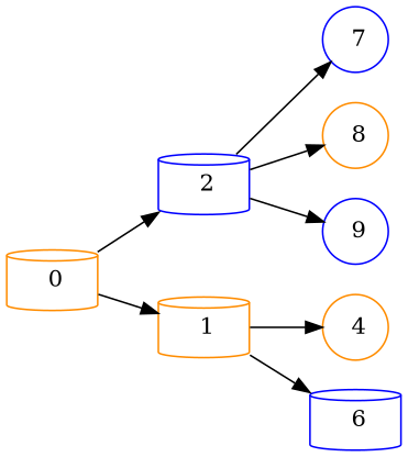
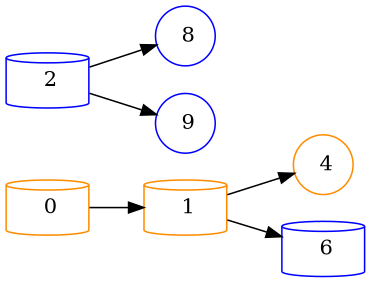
  digraph {
    rankdir=LR
    node [color=blue shape=cylinder]
    " 0" [color=darkorange]
    " 2"
    " 1" [color=darkorange]
-   " 7" [shape=circle]
-   " 8" [color=darkorange shape=circle]
+   " 8" [shape=circle]
    " 9" [shape=circle]
    " 4" [color=darkorange shape=circle]
    " 6"
-   " 0" -> " 2"
    " 0" -> " 1"
-   " 2" -> " 7"
    " 2" -> " 8"
    " 2" -> " 9"
    " 1" -> " 4"
    " 1" -> " 6"
  }
